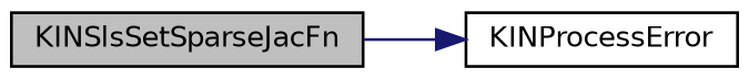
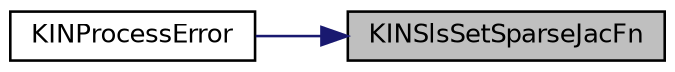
  digraph {
    rankdir=LR
    fontname="DejaVu Sans"
    node [color=black fontname="DejaVu Sans" fontsize=10 shape=record style=filled]
    n1 [fillcolor=grey75 fontcolor=black height=0.2 label=KINSlsSetSparseJacFn width=0.4]
    n2 [fillcolor=white height=0.2 label=KINProcessError width=0.4]
-   n1 -> n2 [color=midnightblue fontname="DejaVu Sans" fontsize=10 labelfontname=Helvetica labelfontsize=10 style=solid]
+   n2 -> n1 [color=midnightblue fontname="DejaVu Sans" fontsize=10 labelfontname=Helvetica labelfontsize=10 style=solid]
  }
